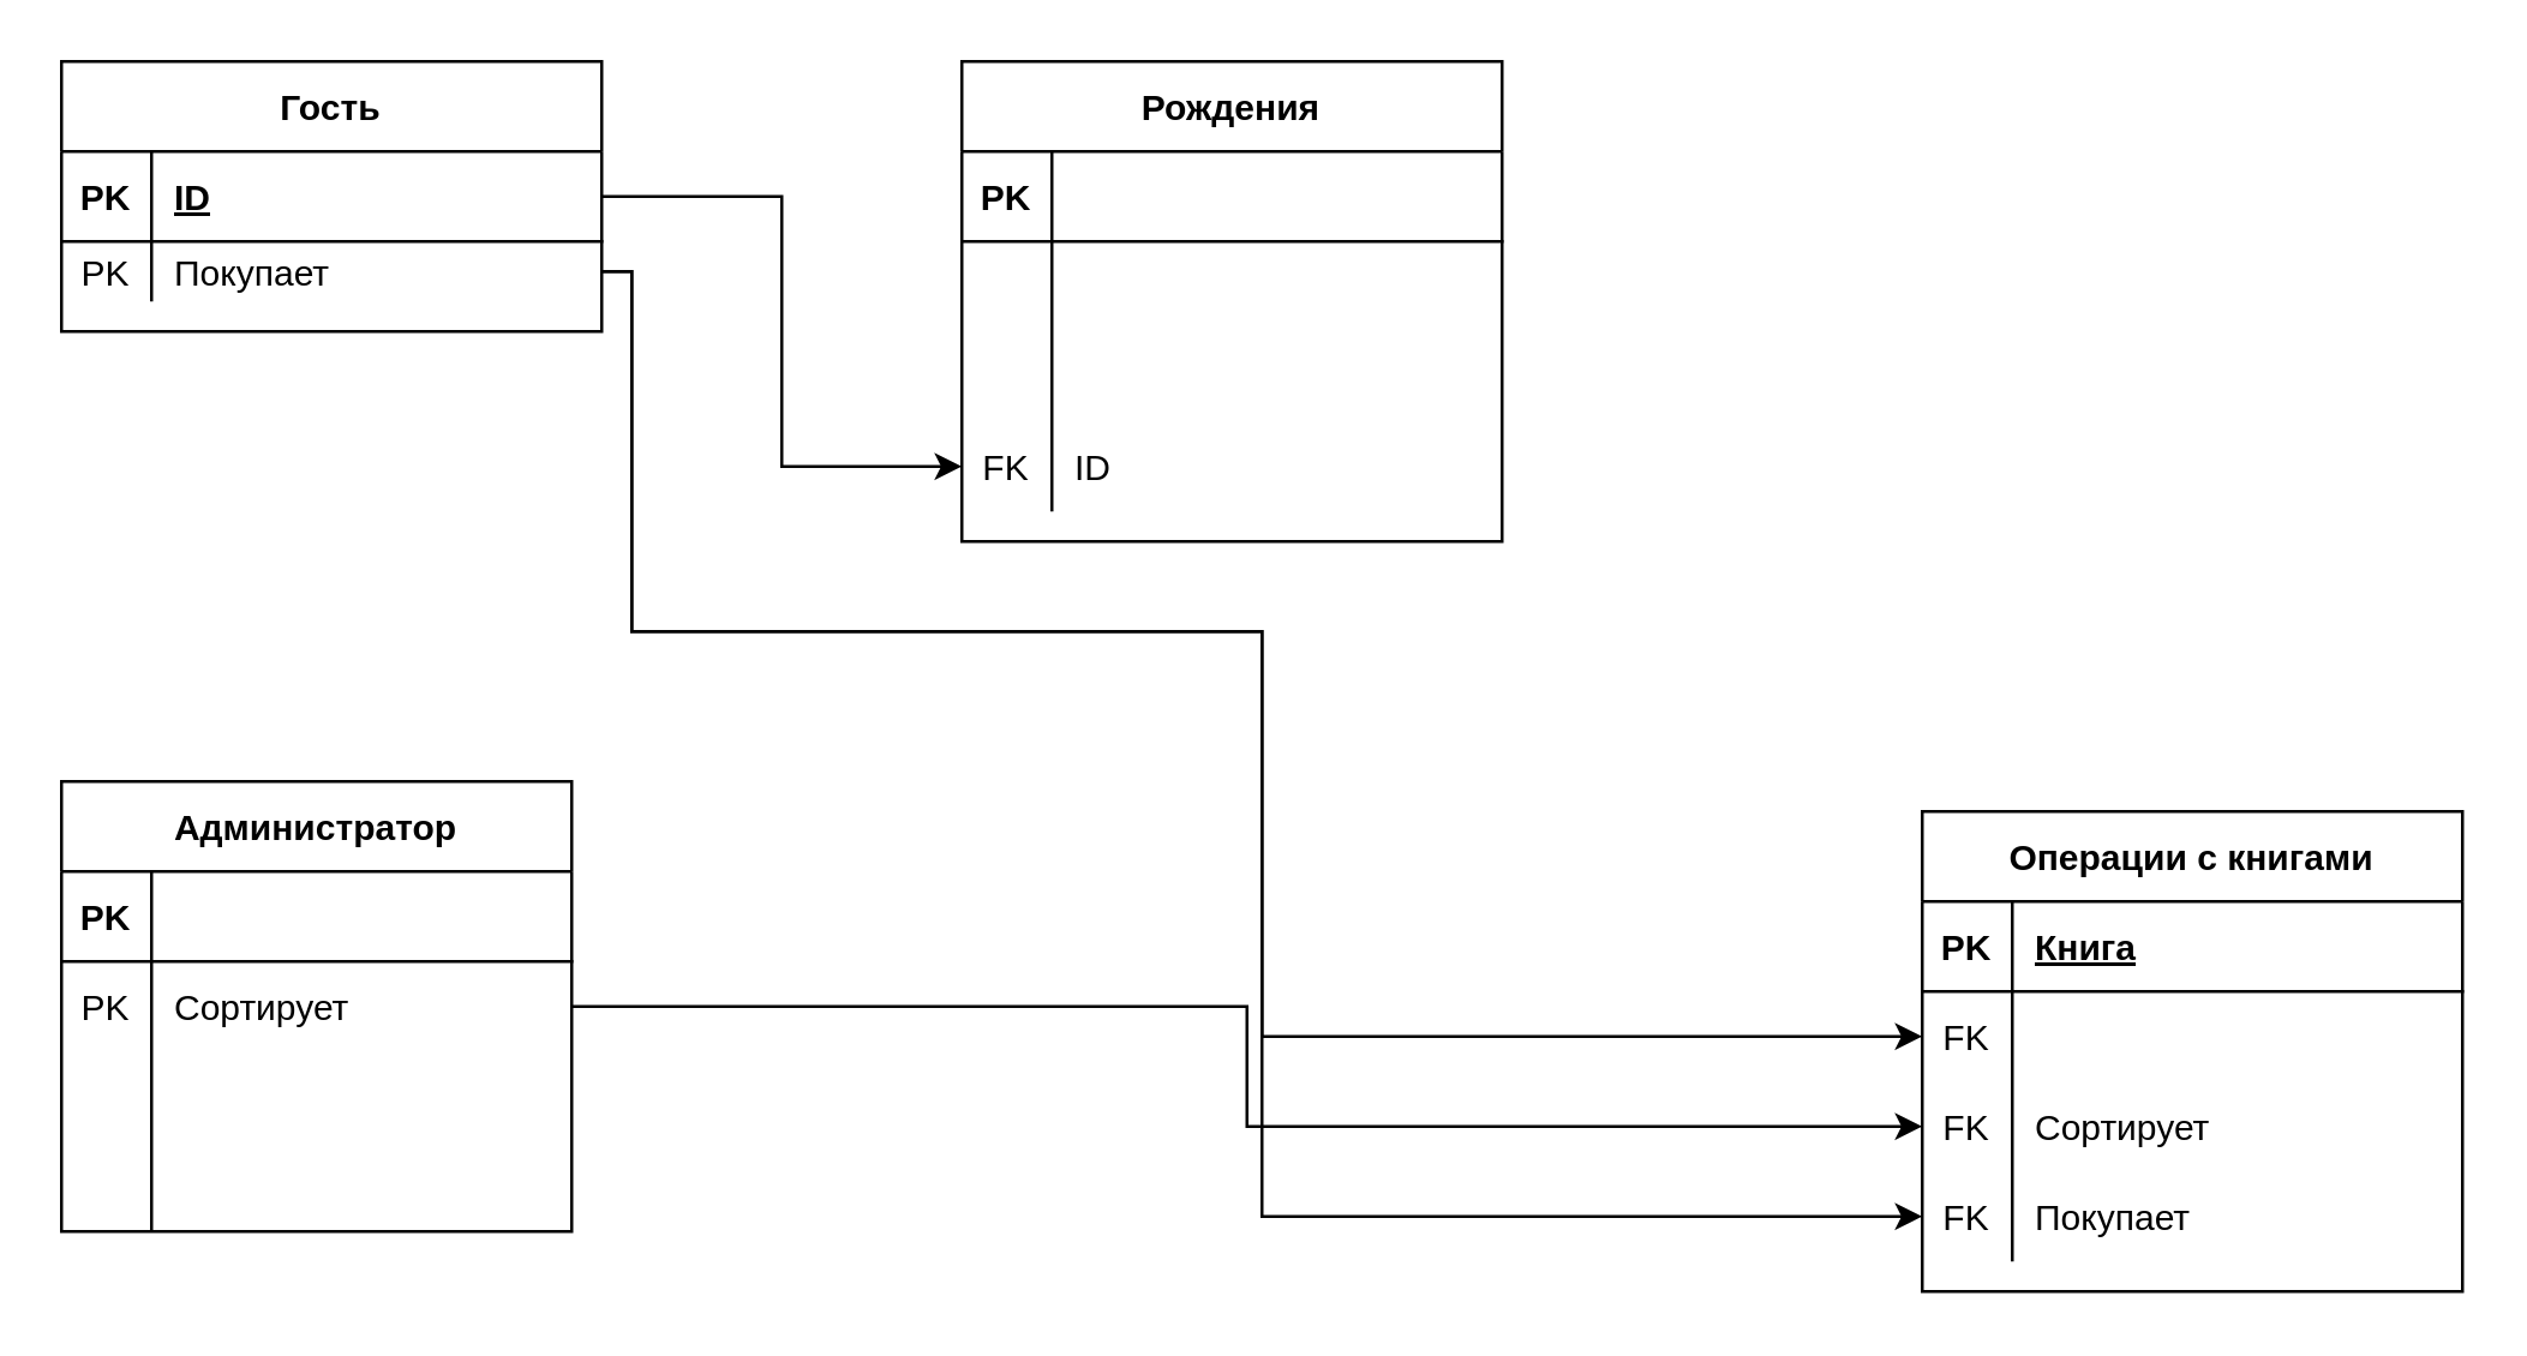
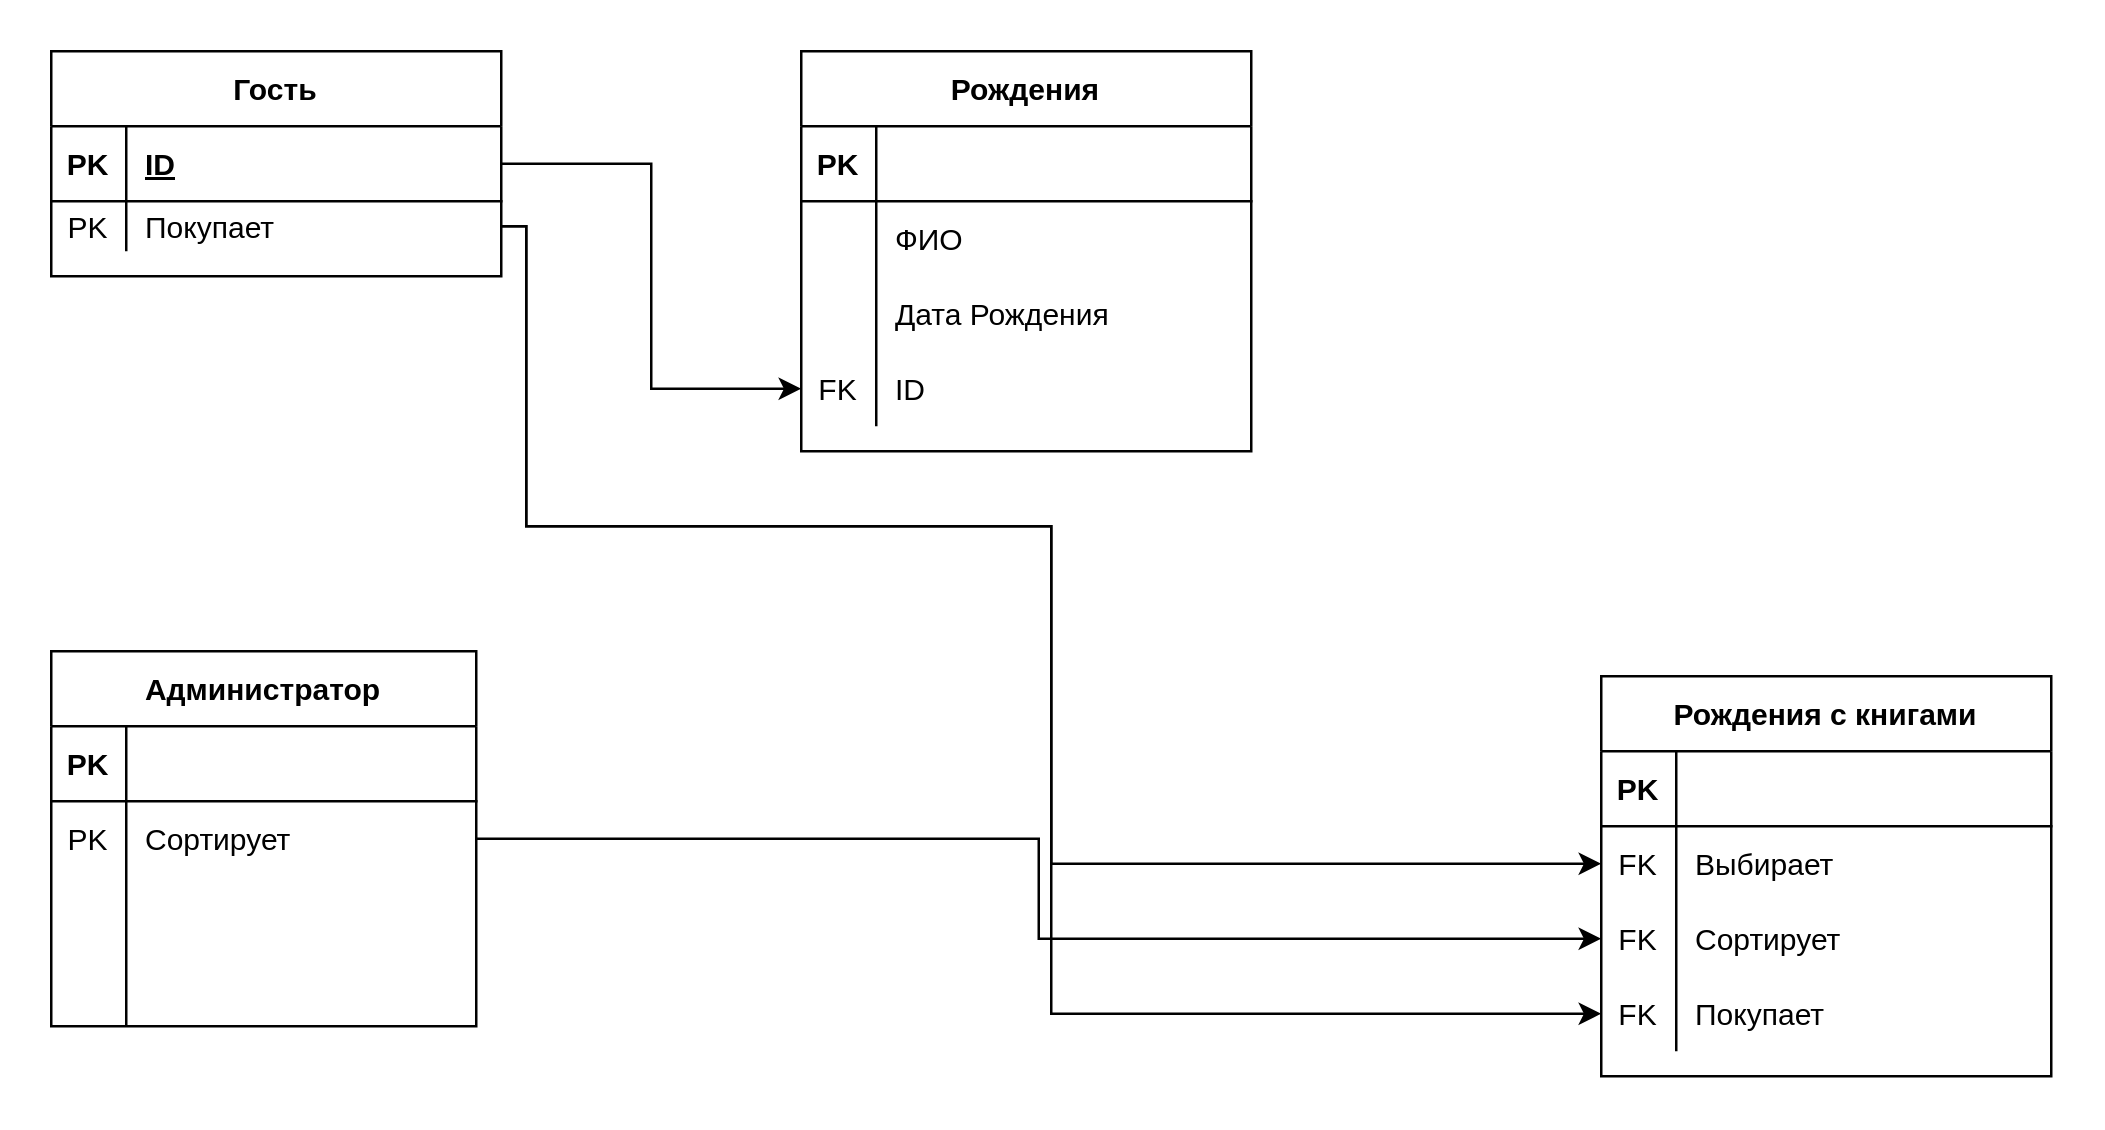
  <mxCell id="0" />
  <mxCell id="1" parent="0" />
  <mxCell id="2" value="Гость" style="shape=table;startSize=30;container=1;collapsible=1;childLayout=tableLayout;fixedRows=1;rowLines=0;fontStyle=1;align=center;resizeLast=1;" vertex="1" parent="1"><mxGeometry x="20" y="20" width="180" height="90" as="geometry" /></mxCell>
  <mxCell id="3" value="" style="shape=partialRectangle;collapsible=0;dropTarget=0;pointerEvents=0;fillColor=none;top=0;left=0;bottom=1;right=0;points=[[0,0.5],[1,0.5]];portConstraint=eastwest;" vertex="1" parent="2"><mxGeometry y="30" width="180" height="30" as="geometry" /></mxCell>
  <mxCell id="4" value="PK" style="shape=partialRectangle;connectable=0;fillColor=none;top=0;left=0;bottom=0;right=0;fontStyle=1;overflow=hidden;" vertex="1" parent="3"><mxGeometry width="30" height="30" as="geometry"><mxRectangle width="30" height="30" as="alternateBounds" /></mxGeometry></mxCell>
  <mxCell id="5" value="ID" style="shape=partialRectangle;connectable=0;fillColor=none;top=0;left=0;bottom=0;right=0;align=left;spacingLeft=6;fontStyle=5;overflow=hidden;" vertex="1" parent="3"><mxGeometry x="30" width="150" height="30" as="geometry"><mxRectangle width="150" height="30" as="alternateBounds" /></mxGeometry></mxCell>
  <mxCell id="6" value="" style="shape=partialRectangle;collapsible=0;dropTarget=0;pointerEvents=0;fillColor=none;top=0;left=0;bottom=0;right=0;points=[[0,0.5],[1,0.5]];portConstraint=eastwest;" vertex="1" parent="2"><mxGeometry y="60" width="180" height="20" as="geometry" /></mxCell>
  <mxCell id="7" value="PK" style="shape=partialRectangle;connectable=0;fillColor=none;top=0;left=0;bottom=0;right=0;editable=1;overflow=hidden;" vertex="1" parent="6"><mxGeometry width="30" height="20" as="geometry"><mxRectangle width="30" height="20" as="alternateBounds" /></mxGeometry></mxCell>
  <mxCell id="8" value="Покупает" style="shape=partialRectangle;connectable=0;fillColor=none;top=0;left=0;bottom=0;right=0;align=left;spacingLeft=6;overflow=hidden;" vertex="1" parent="6"><mxGeometry x="30" width="150" height="20" as="geometry"><mxRectangle width="150" height="20" as="alternateBounds" /></mxGeometry></mxCell>
  <mxCell id="9" value="Рождения" style="shape=table;startSize=30;container=1;collapsible=1;childLayout=tableLayout;fixedRows=1;rowLines=0;fontStyle=1;align=center;resizeLast=1;" vertex="1" parent="1"><mxGeometry x="320" y="20" width="180" height="160" as="geometry" /></mxCell>
  <mxCell id="10" value="" style="shape=partialRectangle;collapsible=0;dropTarget=0;pointerEvents=0;fillColor=none;top=0;left=0;bottom=1;right=0;points=[[0,0.5],[1,0.5]];portConstraint=eastwest;" vertex="1" parent="9"><mxGeometry y="30" width="180" height="30" as="geometry" /></mxCell>
  <mxCell id="11" value="PK" style="shape=partialRectangle;connectable=0;fillColor=none;top=0;left=0;bottom=0;right=0;fontStyle=1;overflow=hidden;" vertex="1" parent="10"><mxGeometry width="30" height="30" as="geometry"><mxRectangle width="30" height="30" as="alternateBounds" /></mxGeometry></mxCell>
  <mxCell id="12" value="" style="shape=partialRectangle;collapsible=0;dropTarget=0;pointerEvents=0;fillColor=none;top=0;left=0;bottom=0;right=0;points=[[0,0.5],[1,0.5]];portConstraint=eastwest;" vertex="1" parent="9"><mxGeometry y="60" width="180" height="30" as="geometry" /></mxCell>
  <mxCell id="13" value="" style="shape=partialRectangle;connectable=0;fillColor=none;top=0;left=0;bottom=0;right=0;editable=1;overflow=hidden;" vertex="1" parent="12"><mxGeometry width="30" height="30" as="geometry"><mxRectangle width="30" height="30" as="alternateBounds" /></mxGeometry></mxCell>
+ <mxCell id="14" value="ФИО" style="shape=partialRectangle;connectable=0;fillColor=none;top=0;left=0;bottom=0;right=0;align=left;spacingLeft=6;overflow=hidden;" vertex="1" parent="12"><mxGeometry x="30" width="150" height="30" as="geometry"><mxRectangle width="150" height="30" as="alternateBounds" /></mxGeometry></mxCell>
  <mxCell id="15" value="" style="shape=partialRectangle;collapsible=0;dropTarget=0;pointerEvents=0;fillColor=none;top=0;left=0;bottom=0;right=0;points=[[0,0.5],[1,0.5]];portConstraint=eastwest;" vertex="1" parent="9"><mxGeometry y="90" width="180" height="30" as="geometry" /></mxCell>
  <mxCell id="16" value="" style="shape=partialRectangle;connectable=0;fillColor=none;top=0;left=0;bottom=0;right=0;editable=1;overflow=hidden;" vertex="1" parent="15"><mxGeometry width="30" height="30" as="geometry"><mxRectangle width="30" height="30" as="alternateBounds" /></mxGeometry></mxCell>
+ <mxCell id="17" value="Дата Рождения " style="shape=partialRectangle;connectable=0;fillColor=none;top=0;left=0;bottom=0;right=0;align=left;spacingLeft=6;overflow=hidden;" vertex="1" parent="15"><mxGeometry x="30" width="150" height="30" as="geometry"><mxRectangle width="150" height="30" as="alternateBounds" /></mxGeometry></mxCell>
  <mxCell id="18" value="" style="shape=partialRectangle;collapsible=0;dropTarget=0;pointerEvents=0;fillColor=none;top=0;left=0;bottom=0;right=0;points=[[0,0.5],[1,0.5]];portConstraint=eastwest;" vertex="1" parent="9"><mxGeometry y="120" width="180" height="30" as="geometry" /></mxCell>
  <mxCell id="19" value="FK" style="shape=partialRectangle;connectable=0;fillColor=none;top=0;left=0;bottom=0;right=0;editable=1;overflow=hidden;" vertex="1" parent="18"><mxGeometry width="30" height="30" as="geometry"><mxRectangle width="30" height="30" as="alternateBounds" /></mxGeometry></mxCell>
  <mxCell id="20" value="ID" style="shape=partialRectangle;connectable=0;fillColor=none;top=0;left=0;bottom=0;right=0;align=left;spacingLeft=6;overflow=hidden;" vertex="1" parent="18"><mxGeometry x="30" width="150" height="30" as="geometry"><mxRectangle width="150" height="30" as="alternateBounds" /></mxGeometry></mxCell>
  <mxCell id="21" style="edgeStyle=orthogonalEdgeStyle;rounded=0;orthogonalLoop=1;jettySize=auto;html=1;exitX=1;exitY=0.5;exitDx=0;exitDy=0;entryX=0;entryY=0.5;entryDx=0;entryDy=0;" edge="1" parent="1" source="3" target="18"><mxGeometry relative="1" as="geometry" /></mxCell>
  <mxCell id="22" value="Администратор" style="shape=table;startSize=30;container=1;collapsible=1;childLayout=tableLayout;fixedRows=1;rowLines=0;fontStyle=1;align=center;resizeLast=1;" vertex="1" parent="1"><mxGeometry x="20" y="260" width="170" height="150" as="geometry" /></mxCell>
  <mxCell id="23" value="" style="shape=partialRectangle;collapsible=0;dropTarget=0;pointerEvents=0;fillColor=none;top=0;left=0;bottom=1;right=0;points=[[0,0.5],[1,0.5]];portConstraint=eastwest;" vertex="1" parent="22"><mxGeometry y="30" width="170" height="30" as="geometry" /></mxCell>
  <mxCell id="24" value="PK" style="shape=partialRectangle;connectable=0;fillColor=none;top=0;left=0;bottom=0;right=0;fontStyle=1;overflow=hidden;" vertex="1" parent="23"><mxGeometry width="30" height="30" as="geometry"><mxRectangle width="30" height="30" as="alternateBounds" /></mxGeometry></mxCell>
  <mxCell id="25" value="" style="shape=partialRectangle;collapsible=0;dropTarget=0;pointerEvents=0;fillColor=none;top=0;left=0;bottom=0;right=0;points=[[0,0.5],[1,0.5]];portConstraint=eastwest;" vertex="1" parent="22"><mxGeometry y="60" width="170" height="30" as="geometry" /></mxCell>
  <mxCell id="26" value="PK" style="shape=partialRectangle;connectable=0;fillColor=none;top=0;left=0;bottom=0;right=0;editable=1;overflow=hidden;" vertex="1" parent="25"><mxGeometry width="30" height="30" as="geometry"><mxRectangle width="30" height="30" as="alternateBounds" /></mxGeometry></mxCell>
  <mxCell id="27" value="Сортирует" style="shape=partialRectangle;connectable=0;fillColor=none;top=0;left=0;bottom=0;right=0;align=left;spacingLeft=6;overflow=hidden;" vertex="1" parent="25"><mxGeometry x="30" width="140" height="30" as="geometry"><mxRectangle width="140" height="30" as="alternateBounds" /></mxGeometry></mxCell>
  <mxCell id="28" value="" style="shape=partialRectangle;collapsible=0;dropTarget=0;pointerEvents=0;fillColor=none;top=0;left=0;bottom=0;right=0;points=[[0,0.5],[1,0.5]];portConstraint=eastwest;" vertex="1" parent="22"><mxGeometry y="90" width="170" height="30" as="geometry" /></mxCell>
  <mxCell id="29" value="" style="shape=partialRectangle;connectable=0;fillColor=none;top=0;left=0;bottom=0;right=0;editable=1;overflow=hidden;" vertex="1" parent="28"><mxGeometry width="30" height="30" as="geometry"><mxRectangle width="30" height="30" as="alternateBounds" /></mxGeometry></mxCell>
  <mxCell id="30" value="" style="shape=partialRectangle;connectable=0;fillColor=none;top=0;left=0;bottom=0;right=0;align=left;spacingLeft=6;overflow=hidden;" vertex="1" parent="28"><mxGeometry x="30" width="140" height="30" as="geometry"><mxRectangle width="140" height="30" as="alternateBounds" /></mxGeometry></mxCell>
  <mxCell id="31" value="" style="shape=partialRectangle;collapsible=0;dropTarget=0;pointerEvents=0;fillColor=none;top=0;left=0;bottom=0;right=0;points=[[0,0.5],[1,0.5]];portConstraint=eastwest;" vertex="1" parent="22"><mxGeometry y="120" width="170" height="30" as="geometry" /></mxCell>
  <mxCell id="32" value="" style="shape=partialRectangle;connectable=0;fillColor=none;top=0;left=0;bottom=0;right=0;editable=1;overflow=hidden;" vertex="1" parent="31"><mxGeometry width="30" height="30" as="geometry"><mxRectangle width="30" height="30" as="alternateBounds" /></mxGeometry></mxCell>
  <mxCell id="33" value="" style="shape=partialRectangle;connectable=0;fillColor=none;top=0;left=0;bottom=0;right=0;align=left;spacingLeft=6;overflow=hidden;" vertex="1" parent="31"><mxGeometry x="30" width="140" height="30" as="geometry"><mxRectangle width="140" height="30" as="alternateBounds" /></mxGeometry></mxCell>
- <mxCell id="34" value="Операции с книгами" style="shape=table;startSize=30;container=1;collapsible=1;childLayout=tableLayout;fixedRows=1;rowLines=0;fontStyle=1;align=center;resizeLast=1;" vertex="1" parent="1"><mxGeometry x="640" y="270" width="180" height="160" as="geometry" /></mxCell>
+ <mxCell id="34" value="Рождения с книгами" style="shape=table;startSize=30;container=1;collapsible=1;childLayout=tableLayout;fixedRows=1;rowLines=0;fontStyle=1;align=center;resizeLast=1;" vertex="1" parent="1"><mxGeometry x="640" y="270" width="180" height="160" as="geometry" /></mxCell>
  <mxCell id="35" value="" style="shape=partialRectangle;collapsible=0;dropTarget=0;pointerEvents=0;fillColor=none;top=0;left=0;bottom=1;right=0;points=[[0,0.5],[1,0.5]];portConstraint=eastwest;" vertex="1" parent="34"><mxGeometry y="30" width="180" height="30" as="geometry" /></mxCell>
  <mxCell id="36" value="PK" style="shape=partialRectangle;connectable=0;fillColor=none;top=0;left=0;bottom=0;right=0;fontStyle=1;overflow=hidden;" vertex="1" parent="35"><mxGeometry width="30" height="30" as="geometry"><mxRectangle width="30" height="30" as="alternateBounds" /></mxGeometry></mxCell>
- <mxCell id="37" value="Книга" style="shape=partialRectangle;connectable=0;fillColor=none;top=0;left=0;bottom=0;right=0;align=left;spacingLeft=6;fontStyle=5;overflow=hidden;" vertex="1" parent="35"><mxGeometry x="30" width="150" height="30" as="geometry"><mxRectangle width="150" height="30" as="alternateBounds" /></mxGeometry></mxCell>
  <mxCell id="38" value="" style="shape=partialRectangle;collapsible=0;dropTarget=0;pointerEvents=0;fillColor=none;top=0;left=0;bottom=0;right=0;points=[[0,0.5],[1,0.5]];portConstraint=eastwest;" vertex="1" parent="34"><mxGeometry y="60" width="180" height="30" as="geometry" /></mxCell>
  <mxCell id="39" value="FK" style="shape=partialRectangle;connectable=0;fillColor=none;top=0;left=0;bottom=0;right=0;editable=1;overflow=hidden;" vertex="1" parent="38"><mxGeometry width="30" height="30" as="geometry"><mxRectangle width="30" height="30" as="alternateBounds" /></mxGeometry></mxCell>
+ <mxCell id="40" value="Выбирает" style="shape=partialRectangle;connectable=0;fillColor=none;top=0;left=0;bottom=0;right=0;align=left;spacingLeft=6;overflow=hidden;" vertex="1" parent="38"><mxGeometry x="30" width="150" height="30" as="geometry"><mxRectangle width="150" height="30" as="alternateBounds" /></mxGeometry></mxCell>
  <mxCell id="41" value="" style="shape=partialRectangle;collapsible=0;dropTarget=0;pointerEvents=0;fillColor=none;top=0;left=0;bottom=0;right=0;points=[[0,0.5],[1,0.5]];portConstraint=eastwest;" vertex="1" parent="34"><mxGeometry y="90" width="180" height="30" as="geometry" /></mxCell>
  <mxCell id="42" value="FK" style="shape=partialRectangle;connectable=0;fillColor=none;top=0;left=0;bottom=0;right=0;editable=1;overflow=hidden;" vertex="1" parent="41"><mxGeometry width="30" height="30" as="geometry"><mxRectangle width="30" height="30" as="alternateBounds" /></mxGeometry></mxCell>
  <mxCell id="43" value="Сортирует" style="shape=partialRectangle;connectable=0;fillColor=none;top=0;left=0;bottom=0;right=0;align=left;spacingLeft=6;overflow=hidden;" vertex="1" parent="41"><mxGeometry x="30" width="150" height="30" as="geometry"><mxRectangle width="150" height="30" as="alternateBounds" /></mxGeometry></mxCell>
  <mxCell id="44" value="" style="shape=partialRectangle;collapsible=0;dropTarget=0;pointerEvents=0;fillColor=none;top=0;left=0;bottom=0;right=0;points=[[0,0.5],[1,0.5]];portConstraint=eastwest;" vertex="1" parent="34"><mxGeometry y="120" width="180" height="30" as="geometry" /></mxCell>
  <mxCell id="45" value="FK" style="shape=partialRectangle;connectable=0;fillColor=none;top=0;left=0;bottom=0;right=0;editable=1;overflow=hidden;" vertex="1" parent="44"><mxGeometry width="30" height="30" as="geometry"><mxRectangle width="30" height="30" as="alternateBounds" /></mxGeometry></mxCell>
  <mxCell id="46" value="Покупает" style="shape=partialRectangle;connectable=0;fillColor=none;top=0;left=0;bottom=0;right=0;align=left;spacingLeft=6;overflow=hidden;" vertex="1" parent="44"><mxGeometry x="30" width="150" height="30" as="geometry"><mxRectangle width="150" height="30" as="alternateBounds" /></mxGeometry></mxCell>
  <mxCell id="47" style="edgeStyle=orthogonalEdgeStyle;rounded=0;orthogonalLoop=1;jettySize=auto;html=1;entryX=0;entryY=0.5;entryDx=0;entryDy=0;" edge="1" parent="1" source="6" target="44"><mxGeometry relative="1" as="geometry"><Array as="points"><mxPoint x="210" y="90" /><mxPoint x="210" y="210" /><mxPoint x="420" y="210" /><mxPoint x="420" y="405" /></Array></mxGeometry></mxCell>
  <mxCell id="48" style="edgeStyle=orthogonalEdgeStyle;rounded=0;orthogonalLoop=1;jettySize=auto;html=1;entryX=0;entryY=0.5;entryDx=0;entryDy=0;" edge="1" parent="1" source="6" target="38"><mxGeometry relative="1" as="geometry"><Array as="points"><mxPoint x="210" y="90" /><mxPoint x="210" y="210" /><mxPoint x="420" y="210" /><mxPoint x="420" y="345" /></Array></mxGeometry></mxCell>
  <mxCell id="49" style="edgeStyle=orthogonalEdgeStyle;rounded=0;orthogonalLoop=1;jettySize=auto;html=1;entryX=0;entryY=0.5;entryDx=0;entryDy=0;" edge="1" parent="1" source="25" target="41"><mxGeometry relative="1" as="geometry" /></mxCell>
